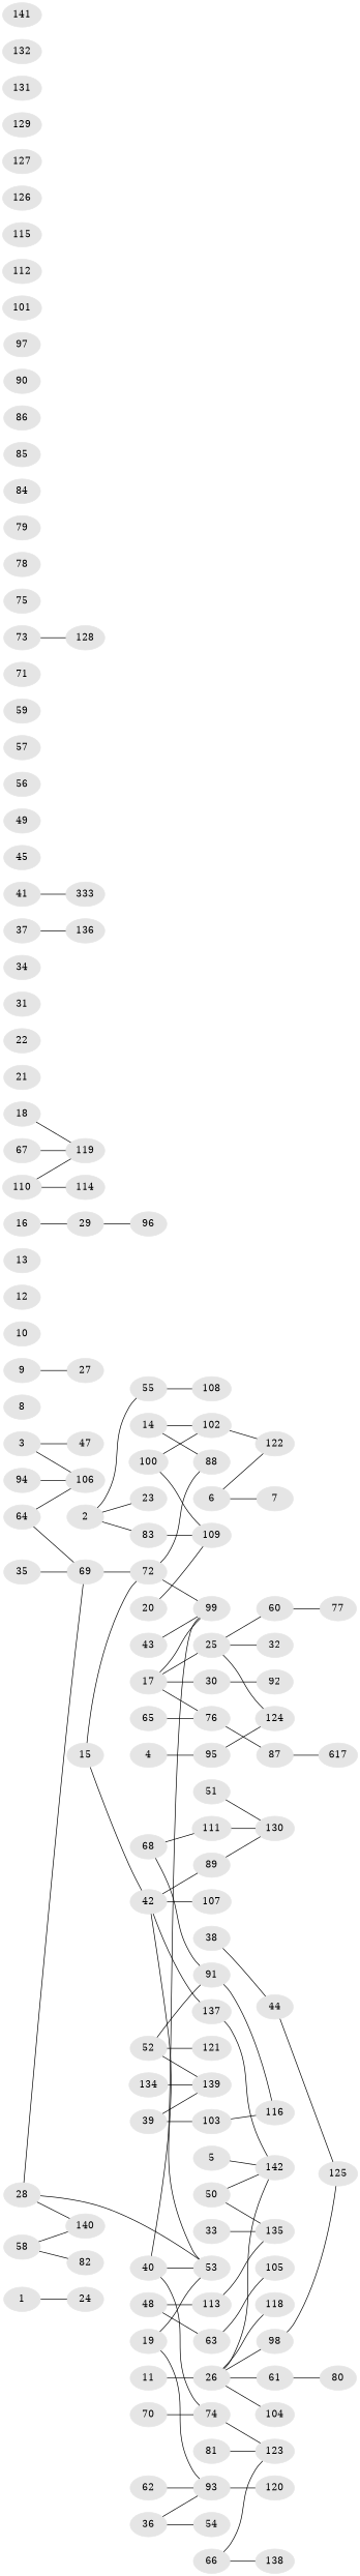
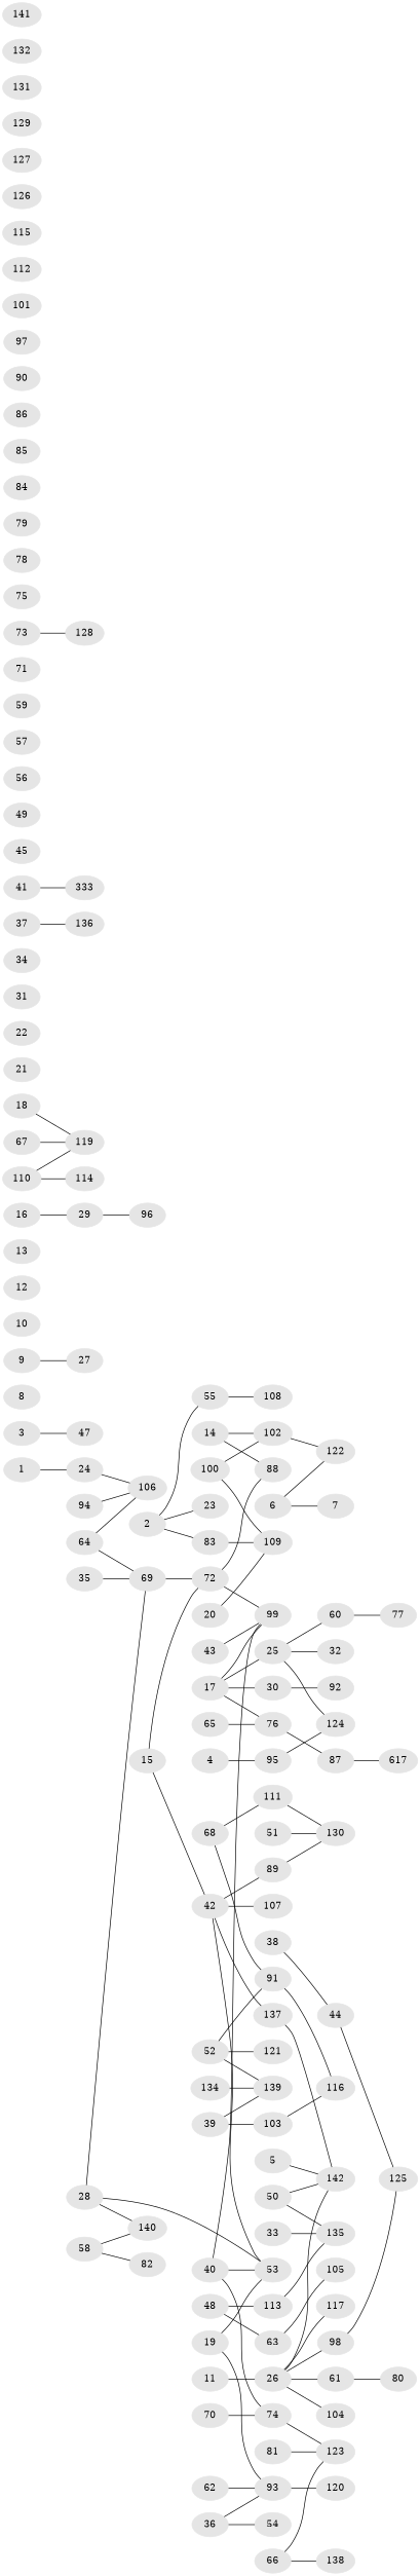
  graph {
    rankdir=LR
    node [color=gray90 style=filled]
    1
    24
    106
    2
    23
    55
    83
    108
    109
    3
    47
    4
    95
    124
    5
    142
    6
    7
    122
    8
    9
    27
    10
    11
    26
    61
    98
    104
-   118
+   118 [label=117]
    12
    13
    14
    88
    102
    15
    42
    72
    53
    89
    107
    137
    99
    16
    29
    96
    17
    25
    30
    76
    60
    32
    92
    77
    87
    18
    119
    19
    93
    120
    20
    21
    22
    80
    125
    28
    69
    140
    31
    33
    135
    34
    35
    36
    54
    37
    136
    38
    44
    39
    103
    139
    116
    40
    74
    123
    n86 [label=333]
    41
    130
    43
    45
    48
    63
    113
    105
    49
    50
    51
    52
    91
    121
    56
    57
    58
    82
    59
    62
    64
    65
    66
    138
    67
    68
    111
    70
    71
    73
    128
    75
    n119 [label=617]
    78
    79
    81
    84
    85
    86
    90
    94
    97
    100
    101
    110
    114
    112
    115
    126
    127
    129
    131
    132
    134
    141
    1 -- 24
-   3 -- 106
+   24 -- 106
    2 -- 23
    2 -- 55
    2 -- 83
    55 -- 108
    83 -- 109
    3 -- 47
    4 -- 95
    95 -- 124
    5 -- 142
    6 -- 7
    6 -- 122
    9 -- 27
    11 -- 26
    26 -- 142
    26 -- 61
    26 -- 98
    26 -- 104
    26 -- 118
    61 -- 80
    98 -- 125
    14 -- 88
    14 -- 102
    102 -- 122
    15 -- 42
    15 -- 72
    42 -- 53
    42 -- 89
    42 -- 107
    42 -- 137
    72 -- 88
    72 -- 99
    89 -- 130
    137 -- 142
    16 -- 29
    29 -- 96
    17 -- 99
    17 -- 25
    17 -- 30
    17 -- 76
    25 -- 124
    25 -- 60
    25 -- 32
    30 -- 92
    76 -- 87
    60 -- 77
    87 -- n119
    18 -- 119
    19 -- 53
    19 -- 93
    93 -- 120
    20 -- 109
    28 -- 53
    28 -- 69
    28 -- 140
    69 -- 72
    33 -- 135
    35 -- 69
    36 -- 93
    36 -- 54
    37 -- 136
    38 -- 44
    44 -- 125
    39 -- 103
    39 -- 139
    103 -- 116
    40 -- 53
    40 -- 99
    40 -- 74
    74 -- 123
    41 -- n86
    43 -- 99
    48 -- 63
    48 -- 113
    63 -- 105
    113 -- 135
    50 -- 142
    50 -- 135
    51 -- 130
    52 -- 139
    52 -- 91
    52 -- 121
    91 -- 116
    58 -- 140
    58 -- 82
    62 -- 93
    64 -- 106
    64 -- 69
    65 -- 76
    66 -- 123
    66 -- 138
    67 -- 119
    68 -- 91
    68 -- 111
    111 -- 130
    70 -- 74
    73 -- 128
    81 -- 123
    94 -- 106
    100 -- 109
    100 -- 102
    110 -- 119
    110 -- 114
    134 -- 139
  }
